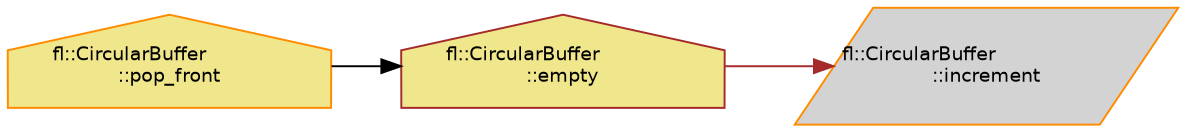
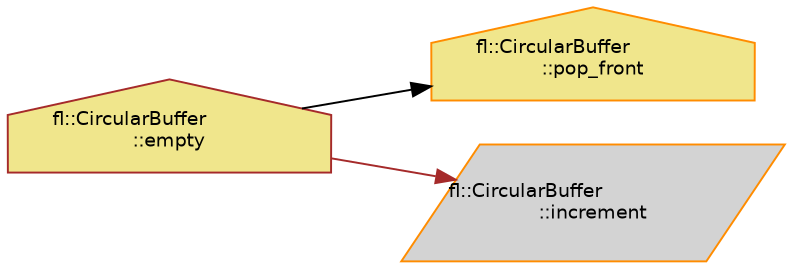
  digraph {
    rankdir=LR
    node [color=darkorange fillcolor=khaki fontname=Helvetica fontsize=10 shape=house style=filled]
    edge [fontname=Helvetica fontsize=10 labelfontname=Helvetica labelfontsize=10 style=solid]
    n1 [fontcolor=black height=0.2 label="fl::CircularBuffer\l::pop_front" width=0.4]
    n2 [color=brown height=0.2 label="fl::CircularBuffer\l::empty" width=0.4]
    n3 [fillcolor=lightgrey height=0.2 label="fl::CircularBuffer\l::increment" shape=parallelogram width=0.4]
-   n1 -> n2 [color=black]
+   n2 -> n1 [color=black]
    n2 -> n3 [color=brown]
  }
